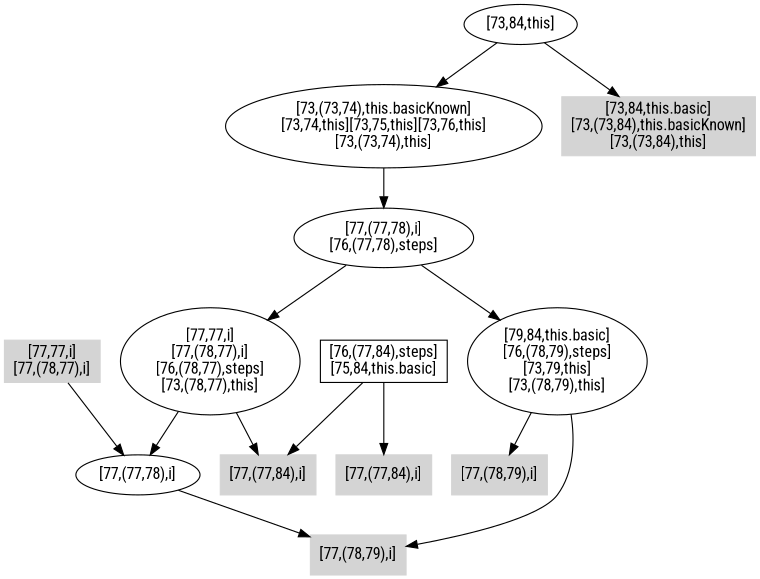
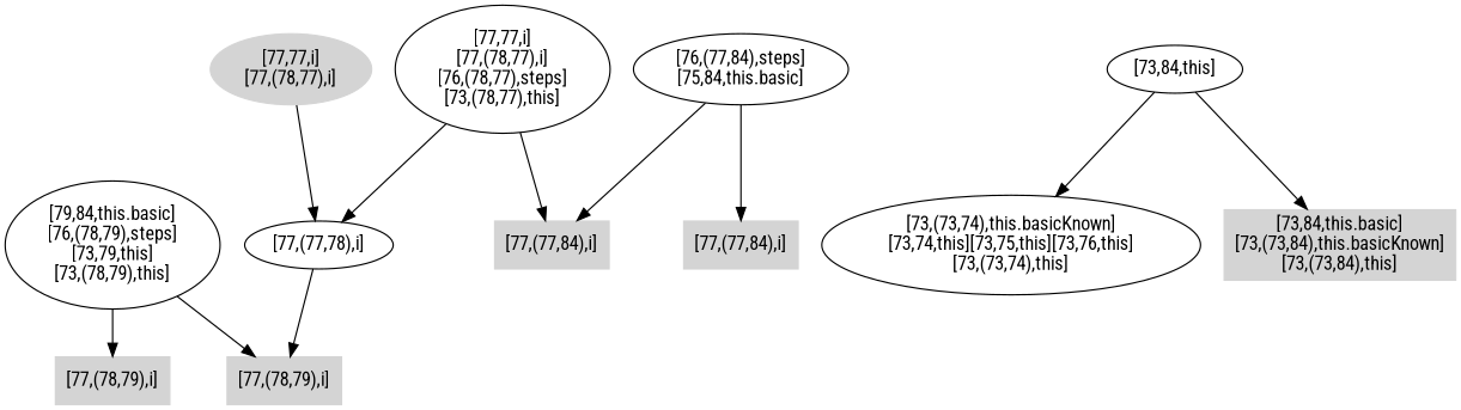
  digraph {
    fontname="Roboto Condensed"
    node [fontname="Roboto Condensed"]
    edge [fontname="Roboto Condensed"]
    n1 [color=".0 .0 .83" label="[77,(78,79),i]" shape=box style=filled]
    n2 [color=".0 .0 .83" label="[77,(78,79),i]" shape=box style=filled]
    n3 [label="[79,84,this.basic]\n[76,(78,79),steps]\n[73,79,this]\n[73,(78,79),this]"]
-   n4 [color=".0 .0 .83" label="[77,77,i]\n[77,(78,77),i]" shape=box style=filled]
+   n4 [color=".0 .0 .83" label="[77,77,i]\n[77,(78,77),i]" shape=ellipse style=filled]
    n5 [label="[77,(77,78),i]"]
    n6 [color=".0 .0 .83" label="[77,(77,84),i]" shape=box style=filled]
    n7 [label="[77,77,i]\n[77,(78,77),i]\n[76,(78,77),steps]\n[73,(78,77),this]"]
    n8 [color=".0 .0 .83" label="[77,(77,84),i]" shape=box style=filled]
-   n9 [label="[76,(77,84),steps]\n[75,84,this.basic]" shape=box]
-   n10 [label="[77,(77,78),i]\n[76,(77,78),steps]"]
+   n9 [label="[76,(77,84),steps]\n[75,84,this.basic]"]
    n11 [label="[73,(73,74),this.basicKnown]\n[73,74,this][73,75,this][73,76,this]\n[73,(73,74),this]"]
    n12 [color=".0 .0 .83" label="[73,84,this.basic]\n[73,(73,84),this.basicKnown]\n[73,(73,84),this]" shape=box style=filled]
    n13 [label="[73,84,this]"]
    n3 -> n1
    n3 -> n2
    n4 -> n5
    n5 -> n2
    n7 -> n5
    n7 -> n6
    n9 -> n6
    n9 -> n8
-   n10 -> n3
-   n10 -> n7
-   n11 -> n10
    n13 -> n11
    n13 -> n12
  }
